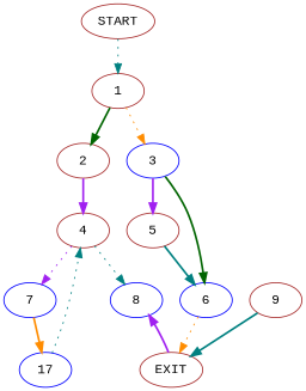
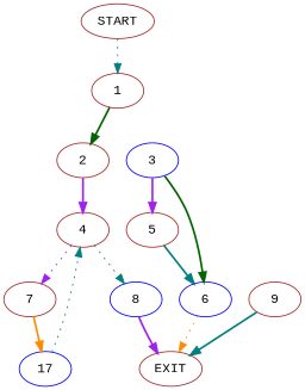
  digraph {
    fontname="Liberation Mono"
    node [color=brown fontname="Liberation Mono"]
    edge [color=teal fontname="Liberation Mono" style=bold]
    n1 [label=START]
    1
    2
    3 [color=blue]
    n5 [label=EXIT]
    4
    5
    6 [color=blue]
-   7 [color=blue]
+   7
    8 [color=blue]
    n11 [color=blue label=17]
    9
    n1 -> 1 [style=dotted]
    1 -> 2 [color=darkgreen]
-   1 -> 3 [color=darkorange style=dotted]
    2 -> 4 [color=purple]
    3 -> 5 [color=purple]
    3 -> 6 [color=darkgreen]
    4 -> 7 [color=purple style=dotted]
    4 -> 8 [style=dotted]
    5 -> 6
    6 -> n5 [color=darkorange style=dotted]
    7 -> n11 [color=darkorange]
-   n5 -> 8 [color=purple]
+   8 -> n5 [color=purple]
    n11 -> 4 [style=dotted]
    9 -> n5
  }
